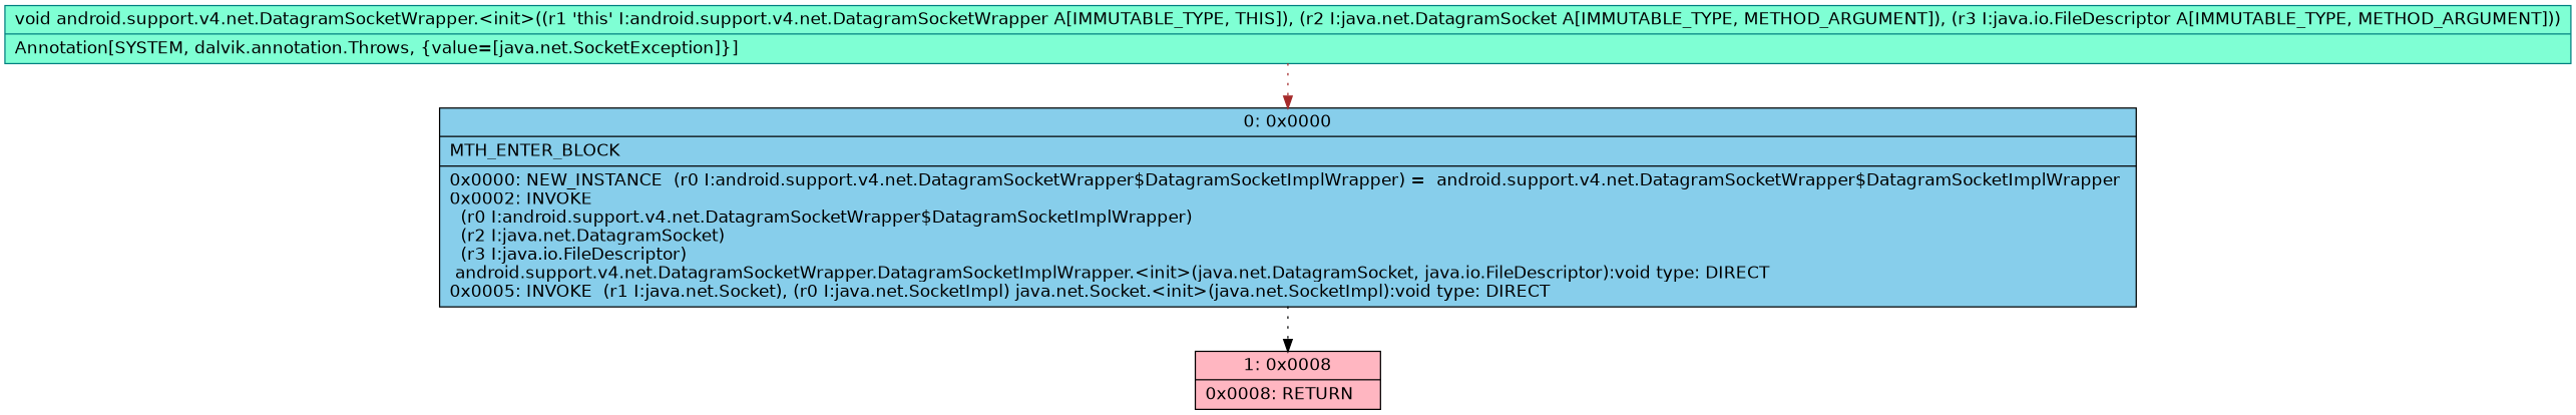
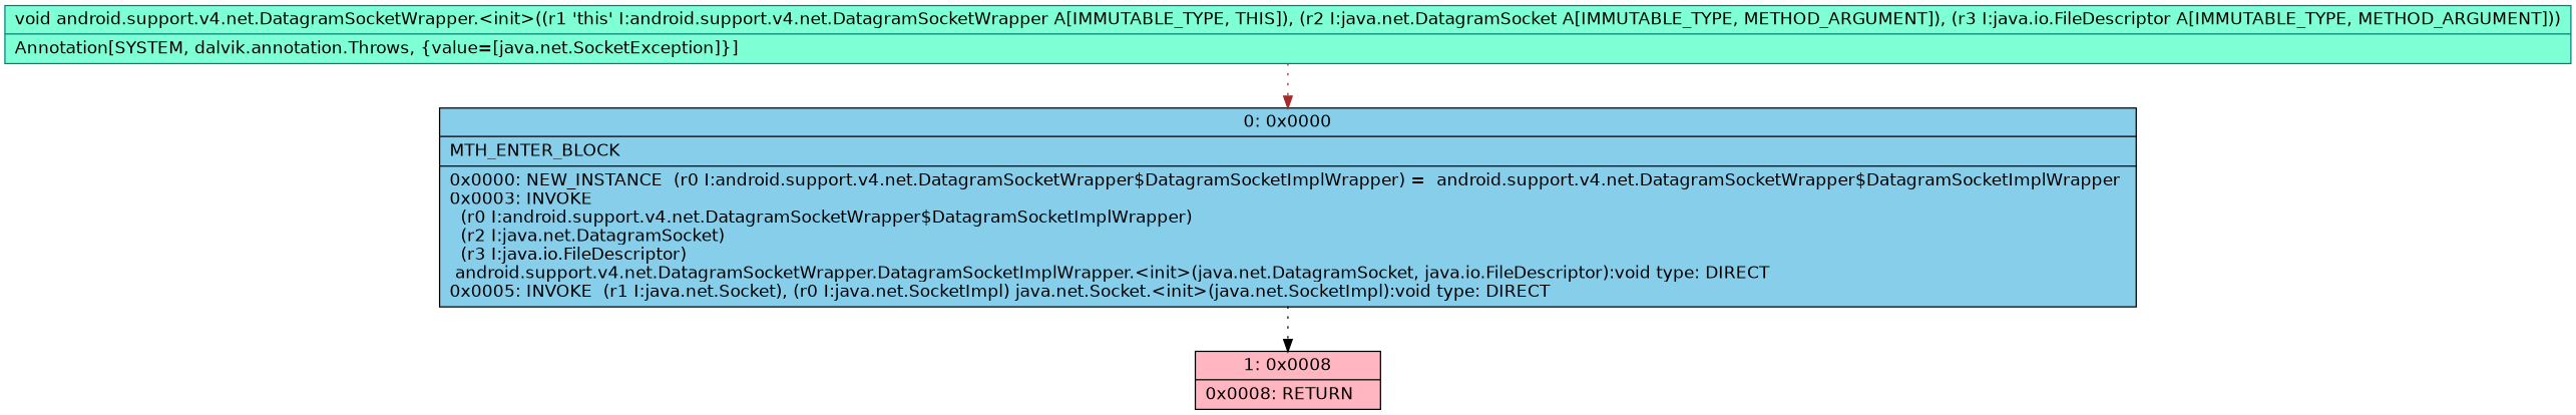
  digraph {
    fontname="DejaVu Sans"
    node [shape=record style=filled color=black fontname="DejaVu Sans"]
    edge [style=dotted fontname="DejaVu Sans"]
-   n1 [label="{0\:\ 0x0000|MTH_ENTER_BLOCK\l|0x0000: NEW_INSTANCE  (r0 I:android.support.v4.net.DatagramSocketWrapper$DatagramSocketImplWrapper) =  android.support.v4.net.DatagramSocketWrapper$DatagramSocketImplWrapper \l0x0002: INVOKE  \l  (r0 I:android.support.v4.net.DatagramSocketWrapper$DatagramSocketImplWrapper)\l  (r2 I:java.net.DatagramSocket)\l  (r3 I:java.io.FileDescriptor)\l android.support.v4.net.DatagramSocketWrapper.DatagramSocketImplWrapper.\<init\>(java.net.DatagramSocket, java.io.FileDescriptor):void type: DIRECT \l0x0005: INVOKE  (r1 I:java.net.Socket), (r0 I:java.net.SocketImpl) java.net.Socket.\<init\>(java.net.SocketImpl):void type: DIRECT \l}" fillcolor=skyblue]
+   n1 [label="{0\:\ 0x0000|MTH_ENTER_BLOCK\l|0x0000: NEW_INSTANCE  (r0 I:android.support.v4.net.DatagramSocketWrapper$DatagramSocketImplWrapper) =  android.support.v4.net.DatagramSocketWrapper$DatagramSocketImplWrapper \l0x0003: INVOKE  \l  (r0 I:android.support.v4.net.DatagramSocketWrapper$DatagramSocketImplWrapper)\l  (r2 I:java.net.DatagramSocket)\l  (r3 I:java.io.FileDescriptor)\l android.support.v4.net.DatagramSocketWrapper.DatagramSocketImplWrapper.\<init\>(java.net.DatagramSocket, java.io.FileDescriptor):void type: DIRECT \l0x0005: INVOKE  (r1 I:java.net.Socket), (r0 I:java.net.SocketImpl) java.net.Socket.\<init\>(java.net.SocketImpl):void type: DIRECT \l}" fillcolor=skyblue]
    n2 [label="{1\:\ 0x0008|0x0008: RETURN   \l}" fillcolor=lightpink]
    n3 [label="{void android.support.v4.net.DatagramSocketWrapper.\<init\>((r1 'this' I:android.support.v4.net.DatagramSocketWrapper A[IMMUTABLE_TYPE, THIS]), (r2 I:java.net.DatagramSocket A[IMMUTABLE_TYPE, METHOD_ARGUMENT]), (r3 I:java.io.FileDescriptor A[IMMUTABLE_TYPE, METHOD_ARGUMENT]))  | Annotation[SYSTEM, dalvik.annotation.Throws, \{value=[java.net.SocketException]\}]\l}" fillcolor=aquamarine color=teal]
    n1 -> n2 [color=black]
    n3 -> n1 [color=brown]
  }
